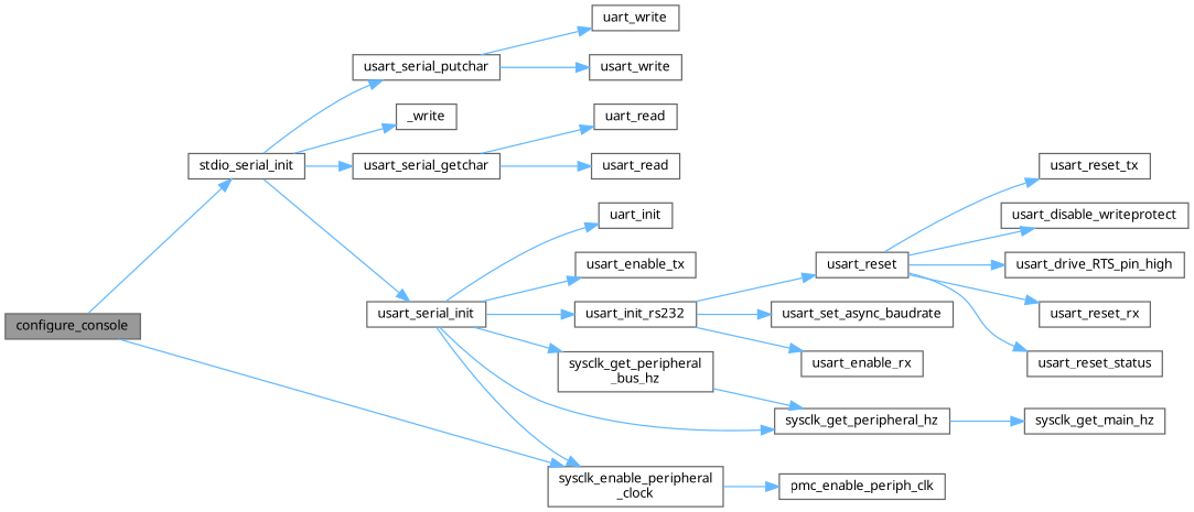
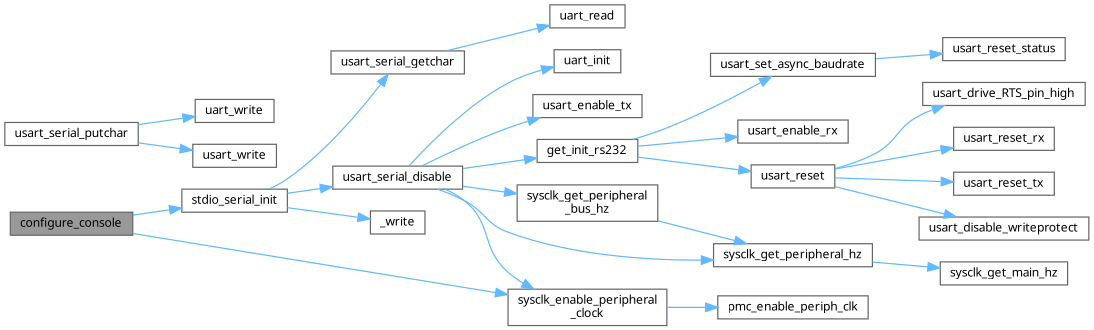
  digraph {
    fontname="Noto Sans"
    rankdir=LR
    node [color=grey40 fillcolor=white fontname="Noto Sans" fontsize=10 shape=box style=filled]
    edge [color=steelblue1 fontname="Noto Sans" fontsize=10 labelfontname=FreeSans labelfontsize=10 style=solid]
    n1 [color=gray40 fillcolor=grey60 fontcolor=black height=0.2 label=configure_console width=0.4]
    n2 [height=0.2 label=stdio_serial_init width=0.4]
    n3 [height=0.2 label="sysclk_enable_peripheral\l_clock" width=0.4]
    n4 [height=0.2 label=_write width=0.4]
    n5 [height=0.2 label=usart_serial_getchar width=0.4]
-   n6 [height=0.2 label=usart_serial_init width=0.4]
+   n6 [height=0.2 label=usart_serial_disable width=0.4]
    n7 [height=0.2 label=usart_serial_putchar width=0.4]
    n8 [height=0.2 label=pmc_enable_periph_clk width=0.4]
    n9 [height=0.2 label=uart_read width=0.4]
-   n10 [height=0.2 label=usart_read width=0.4]
    n11 [height=0.2 label="sysclk_get_peripheral\l_bus_hz" width=0.4]
    n12 [height=0.2 label=sysclk_get_peripheral_hz width=0.4]
    n13 [height=0.2 label=uart_init width=0.4]
    n14 [height=0.2 label=usart_enable_tx width=0.4]
-   n15 [height=0.2 label=usart_init_rs232 width=0.4]
+   n15 [height=0.2 label=get_init_rs232 width=0.4]
    n16 [height=0.2 label=uart_write width=0.4]
    n17 [height=0.2 label=usart_write width=0.4]
    n18 [height=0.2 label=sysclk_get_main_hz width=0.4]
    n19 [height=0.2 label=usart_enable_rx width=0.4]
    n20 [height=0.2 label=usart_reset width=0.4]
    n21 [height=0.2 label=usart_set_async_baudrate width=0.4]
    n22 [height=0.2 label=usart_disable_writeprotect width=0.4]
    n23 [height=0.2 label=usart_drive_RTS_pin_high width=0.4]
    n24 [height=0.2 label=usart_reset_rx width=0.4]
    n25 [height=0.2 label=usart_reset_status width=0.4]
    n26 [height=0.2 label=usart_reset_tx width=0.4]
    n1 -> n2
    n1 -> n3
    n2 -> n4
    n2 -> n5
    n2 -> n6
-   n2 -> n7
    n3 -> n8
    n5 -> n9
-   n5 -> n10
    n6 -> n3
    n6 -> n11
    n6 -> n12
    n6 -> n13
    n6 -> n14
    n6 -> n15
    n7 -> n16
    n7 -> n17
    n11 -> n12
    n12 -> n18
    n15 -> n19
    n15 -> n20
    n15 -> n21
    n20 -> n22
    n20 -> n23
    n20 -> n24
-   n20 -> n25
+   n21 -> n25
    n20 -> n26
  }
